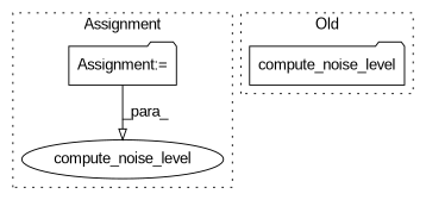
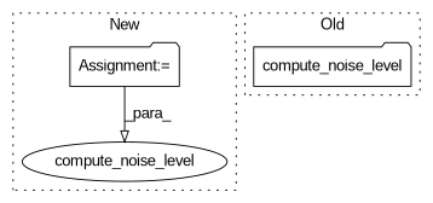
  digraph {
    fontname="Liberation Sans"
    node [a=32 l="20,1" shape=folder fontname="Liberation Sans"]
    n1 [label=compute_noise_level s="2724,2748" shape=ellipse]
    n2 [a=7 l=1 label="Assignment:=" s=2385]
    n3 [label=compute_noise_level s="2602,2651"]
    subgraph cluster_1 {
-     label=Assignment
+     label=New
      style=dotted
      n1
      n2
    }
    subgraph cluster_2 {
      label=Old
      style=dotted
      n3
    }
    n2 -> n1 [label=_para_ arrowhead=onormal fontname="Liberation Sans"]
  }
